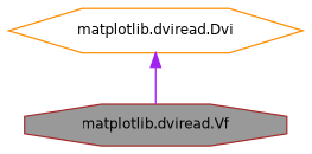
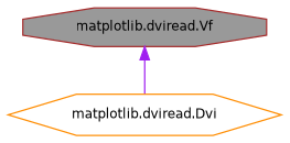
  digraph {
    node [fontname=Helvetica fontsize=10 style=filled]
    n1 [color=brown fillcolor=grey60 fontcolor=black height=0.2 label="matplotlib.dviread.Vf" shape=octagon width=0.4]
    n2 [color=darkorange fillcolor=white height=0.2 label="matplotlib.dviread.Dvi" shape=hexagon width=0.4]
-   n2 -> n1 [color=purple dir=back fontname=Helvetica fontsize=10 labelfontname=Helvetica labelfontsize=10 style=solid]
+   n1 -> n2 [color=purple dir=back fontname=Helvetica fontsize=10 labelfontname=Helvetica labelfontsize=10 style=solid]
  }
